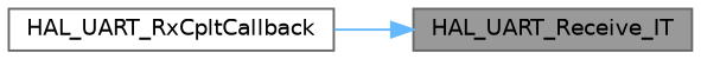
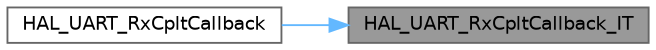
  digraph {
    rankdir=RL
    node [fontname=Helvetica fontsize=10 shape=box style=filled]
-   n1 [color=gray40 fillcolor=grey60 fontcolor=black height=0.2 label=HAL_UART_Receive_IT width=0.4]
+   n1 [color=gray40 fillcolor=grey60 fontcolor=black height=0.2 label=HAL_UART_RxCpltCallback_IT width=0.4]
    n2 [color=grey40 fillcolor=white height=0.2 label=HAL_UART_RxCpltCallback width=0.4]
    n1 -> n2 [color=steelblue1 dir=back fontname=Helvetica fontsize=10 labelfontname=Helvetica labelfontsize=10 style=solid]
  }
